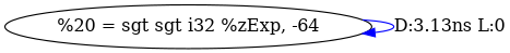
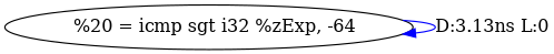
  digraph {
-   n1 [label="%20 = sgt sgt i32 %zExp, -64"]
+   n1 [label="  %20 = icmp sgt i32 %zExp, -64"]
    n1 -> n1 [color=blue label="D:3.13ns L:0"]
  }
